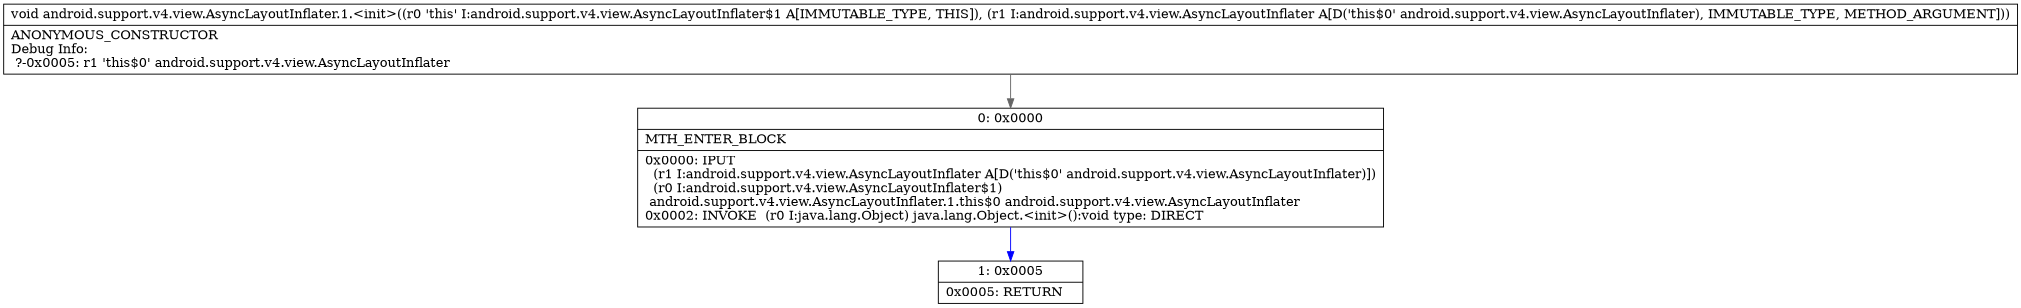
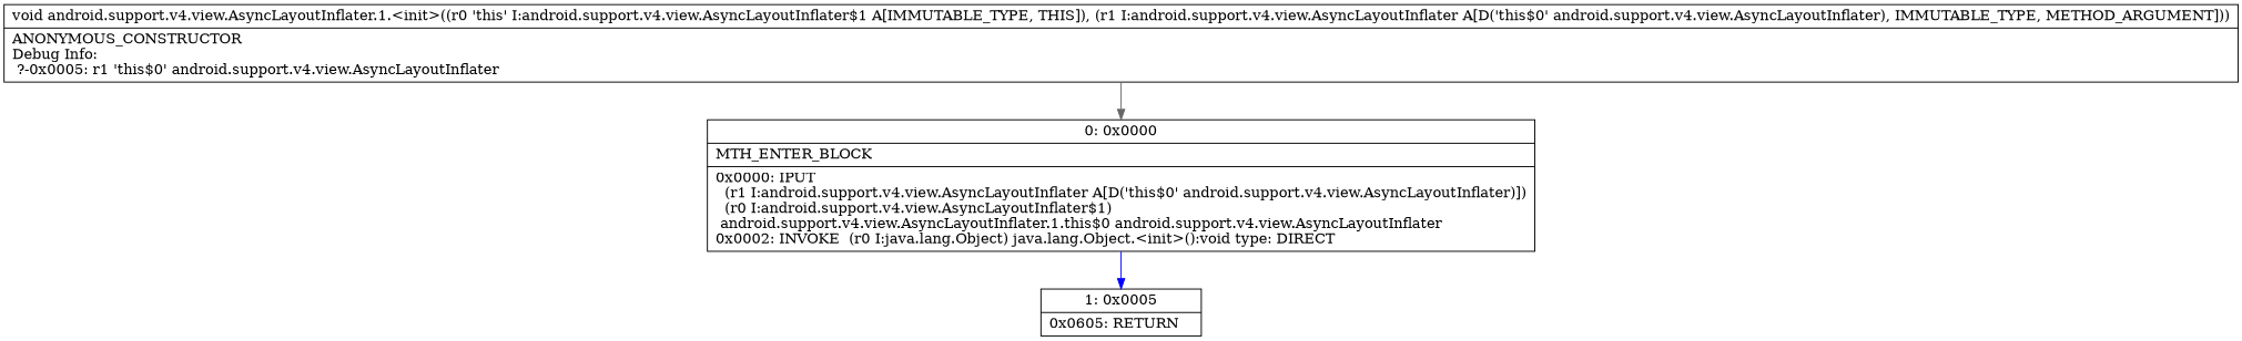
  digraph {
    node [shape=record]
    edge [arrowhead=normal]
    n1 [label="{0\:\ 0x0000|MTH_ENTER_BLOCK\l|0x0000: IPUT  \l  (r1 I:android.support.v4.view.AsyncLayoutInflater A[D('this$0' android.support.v4.view.AsyncLayoutInflater)])\l  (r0 I:android.support.v4.view.AsyncLayoutInflater$1)\l android.support.v4.view.AsyncLayoutInflater.1.this$0 android.support.v4.view.AsyncLayoutInflater \l0x0002: INVOKE  (r0 I:java.lang.Object) java.lang.Object.\<init\>():void type: DIRECT \l}"]
-   n2 [label="{1\:\ 0x0005|0x0005: RETURN   \l}"]
+   n2 [label="{1\:\ 0x0005|0x0605: RETURN   \l}"]
    n3 [label="{void android.support.v4.view.AsyncLayoutInflater.1.\<init\>((r0 'this' I:android.support.v4.view.AsyncLayoutInflater$1 A[IMMUTABLE_TYPE, THIS]), (r1 I:android.support.v4.view.AsyncLayoutInflater A[D('this$0' android.support.v4.view.AsyncLayoutInflater), IMMUTABLE_TYPE, METHOD_ARGUMENT]))  | ANONYMOUS_CONSTRUCTOR\lDebug Info:\l  ?\-0x0005: r1 'this$0' android.support.v4.view.AsyncLayoutInflater\l}"]
    n1 -> n2 [color=blue]
    n3 -> n1 [color=gray40]
  }
